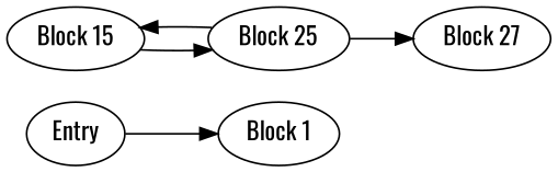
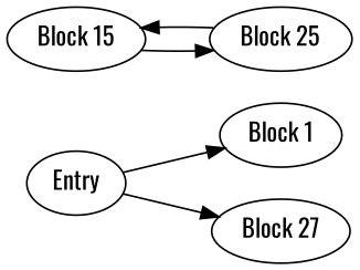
  digraph {
    fontname=Oswald
    rankdir=LR
    node [fontname=Oswald]
    edge [fontname=Oswald]
    n1 [label=Entry]
    n2 [label="Block 1"]
    n3 [label="Block 15"]
    n4 [label="Block 25"]
    n5 [label="Block 27"]
    n1 -> n2
    n3 -> n4
    n4 -> n3
-   n4 -> n5
+   n1 -> n5
  }
